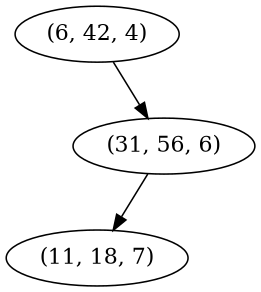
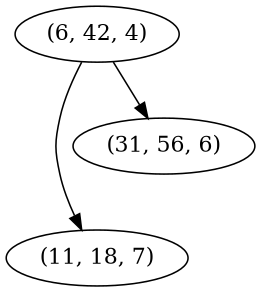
  digraph {
    "(6, 42, 4)"
    "(11, 18, 7)"
    n3 [label="(31, 56, 6)"]
-   n3 -> "(11, 18, 7)"
+   "(6, 42, 4)" -> "(11, 18, 7)"
    "(6, 42, 4)" -> n3
  }
